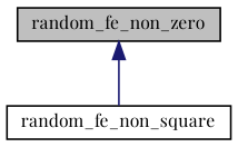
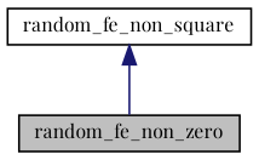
  digraph {
    rankdir=TB
    fontname="Playfair Display"
    node [color=black fontname="Playfair Display" fontsize=10 shape=record style=filled]
    n1 [fillcolor=grey75 fontcolor=black height=0.2 label=random_fe_non_zero width=0.4]
    n2 [fillcolor=white height=0.2 label=random_fe_non_square width=0.4]
-   n1 -> n2 [color=midnightblue dir=back fontname="Playfair Display" fontsize=10 labelfontname=Helvetica labelfontsize=10 style=solid]
+   n2 -> n1 [color=midnightblue dir=back fontname="Playfair Display" fontsize=10 labelfontname=Helvetica labelfontsize=10 style=solid]
  }
